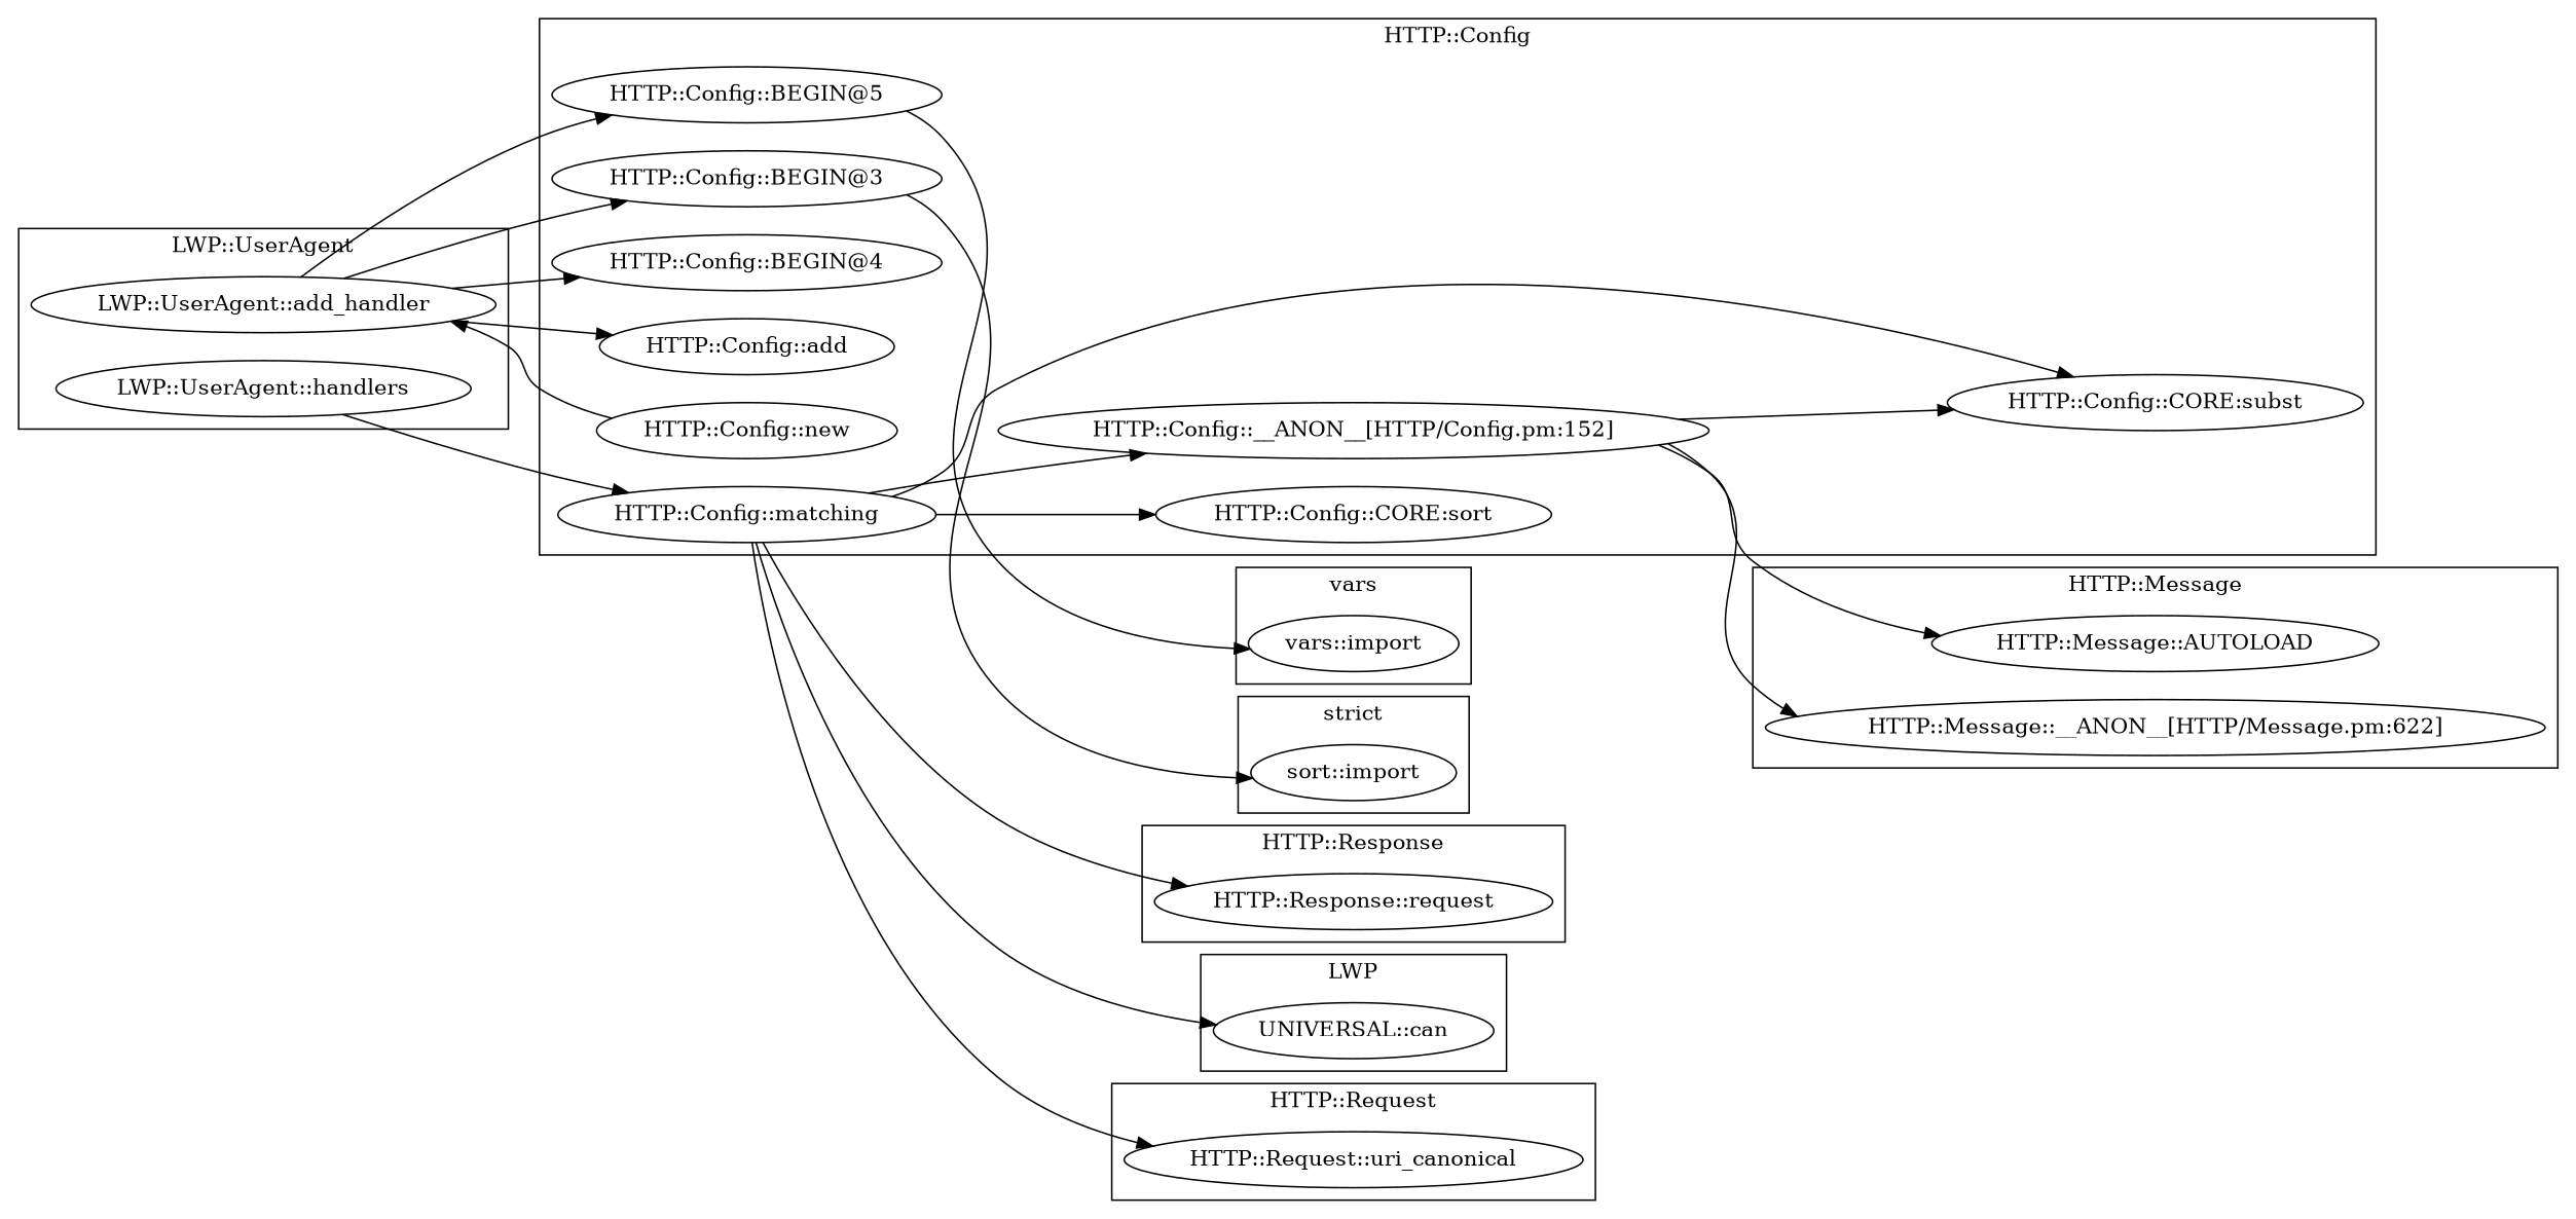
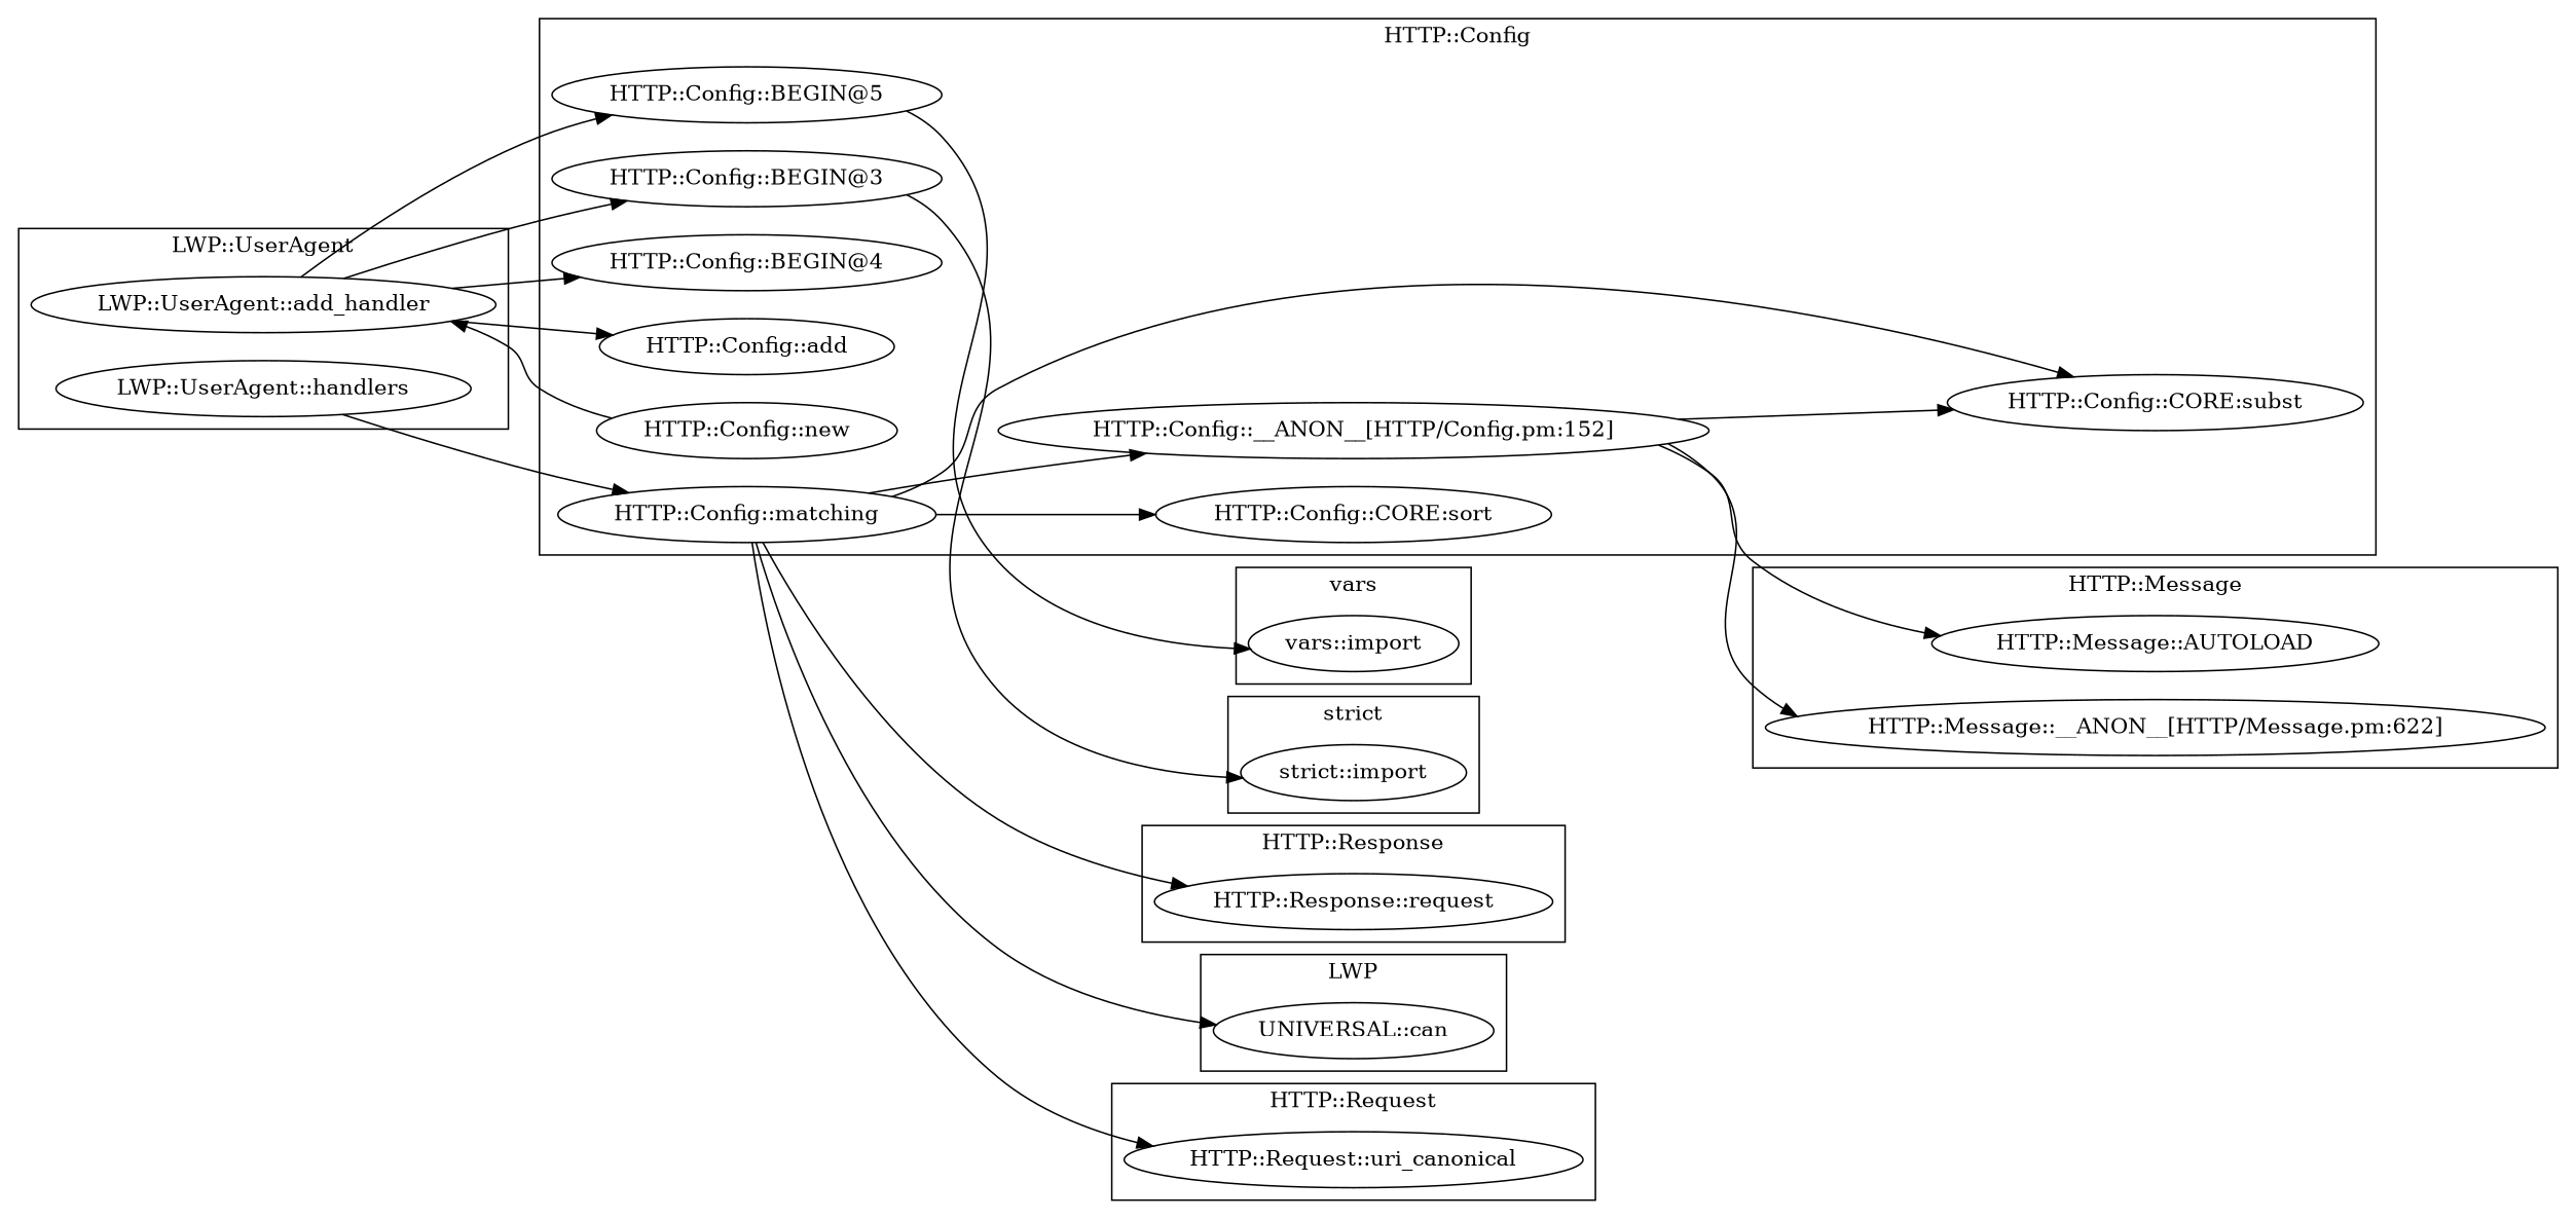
  digraph {
    rankdir=LR
    "LWP::UserAgent::add_handler"
    "LWP::UserAgent::handlers"
    "vars::import"
    "HTTP::Response::request"
    "UNIVERSAL::can"
    "HTTP::Message::__ANON__[HTTP/Message.pm:622]"
    "HTTP::Message::AUTOLOAD"
-   "strict::import" [label="sort::import"]
+   "strict::import"
    "HTTP::Request::uri_canonical"
    "HTTP::Config::CORE:subst"
    "HTTP::Config::BEGIN@4"
    "HTTP::Config::__ANON__[HTTP/Config.pm:152]"
    "HTTP::Config::add"
    "HTTP::Config::CORE:sort"
    "HTTP::Config::new"
    "HTTP::Config::BEGIN@5"
    "HTTP::Config::BEGIN@3"
    "HTTP::Config::matching"
    subgraph cluster_1 {
      label="LWP::UserAgent"
      "LWP::UserAgent::add_handler"
      "LWP::UserAgent::handlers"
    }
    subgraph cluster_2 {
      label=vars
      "vars::import"
    }
    subgraph cluster_3 {
      label="HTTP::Response"
      "HTTP::Response::request"
    }
    subgraph cluster_4 {
      label=LWP
      "UNIVERSAL::can"
    }
    subgraph cluster_5 {
      label="HTTP::Message"
      "HTTP::Message::__ANON__[HTTP/Message.pm:622]"
      "HTTP::Message::AUTOLOAD"
    }
    subgraph cluster_6 {
      label="strict"
      "strict::import"
    }
    subgraph cluster_7 {
      label="HTTP::Request"
      "HTTP::Request::uri_canonical"
    }
    subgraph cluster_8 {
      label="HTTP::Config"
      "HTTP::Config::CORE:subst"
      "HTTP::Config::BEGIN@4"
      "HTTP::Config::__ANON__[HTTP/Config.pm:152]"
      "HTTP::Config::add"
      "HTTP::Config::CORE:sort"
      "HTTP::Config::new"
      "HTTP::Config::BEGIN@5"
      "HTTP::Config::BEGIN@3"
      "HTTP::Config::matching"
    }
    "LWP::UserAgent::add_handler" -> "HTTP::Config::BEGIN@4"
    "LWP::UserAgent::add_handler" -> "HTTP::Config::add"
    "LWP::UserAgent::add_handler" -> "HTTP::Config::BEGIN@5"
    "LWP::UserAgent::add_handler" -> "HTTP::Config::BEGIN@3"
    "LWP::UserAgent::handlers" -> "HTTP::Config::matching"
    "HTTP::Config::__ANON__[HTTP/Config.pm:152]" -> "HTTP::Message::__ANON__[HTTP/Message.pm:622]"
    "HTTP::Config::__ANON__[HTTP/Config.pm:152]" -> "HTTP::Message::AUTOLOAD"
    "HTTP::Config::__ANON__[HTTP/Config.pm:152]" -> "HTTP::Config::CORE:subst"
    "HTTP::Config::new" -> "LWP::UserAgent::add_handler"
    "HTTP::Config::BEGIN@5" -> "vars::import"
    "HTTP::Config::BEGIN@3" -> "strict::import"
    "HTTP::Config::matching" -> "HTTP::Response::request"
    "HTTP::Config::matching" -> "UNIVERSAL::can"
    "HTTP::Config::matching" -> "HTTP::Request::uri_canonical"
    "HTTP::Config::matching" -> "HTTP::Config::CORE:subst"
    "HTTP::Config::matching" -> "HTTP::Config::__ANON__[HTTP/Config.pm:152]"
    "HTTP::Config::matching" -> "HTTP::Config::CORE:sort"
  }
